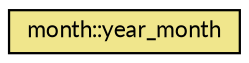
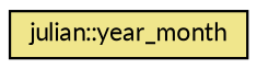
  digraph {
    rankdir=LR
    fontname=Lato
-   n1 [color=black fillcolor=khaki fontname=Lato fontsize=10 height=0.2 label="month::year_month" shape=record style=filled width=0.4]
+   n1 [color=black fillcolor=khaki fontname=Lato fontsize=10 height=0.2 label="julian::year_month" shape=record style=filled width=0.4]
  }
